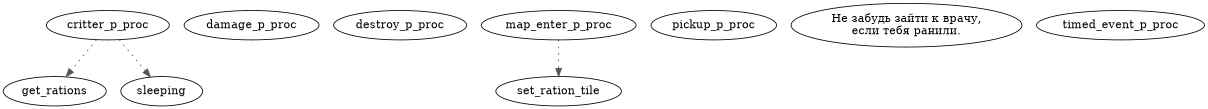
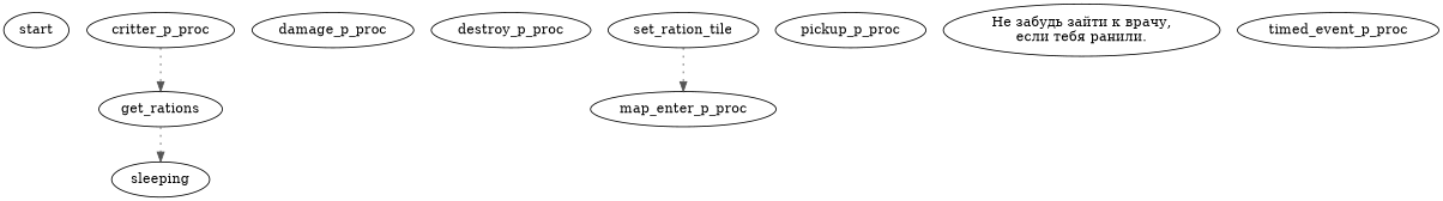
  digraph {
    node [color="#000000" fillcolor="#FFFFFF" style=filled]
    edge [color="#555555" style=dotted]
+   start
    critter_p_proc
    get_rations
    sleeping
    damage_p_proc
    destroy_p_proc
    map_enter_p_proc
    set_ration_tile
    pickup_p_proc
    n10 [label="Не забудь зайти к врачу,\nесли тебя ранили."]
    timed_event_p_proc
    critter_p_proc -> get_rations
-   critter_p_proc -> sleeping
-   map_enter_p_proc -> set_ration_tile
+   get_rations -> sleeping
+   set_ration_tile -> map_enter_p_proc
  }
